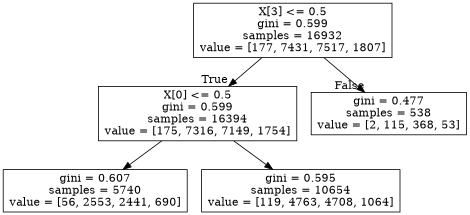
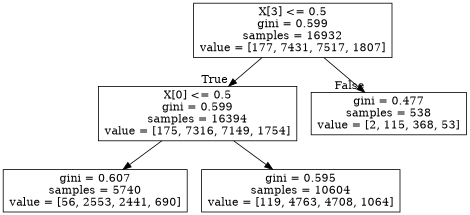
  digraph {
    node [shape=box]
    n1 [label="X[3] <= 0.5\ngini = 0.599\nsamples = 16932\nvalue = [177, 7431, 7517, 1807]"]
    n2 [label="X[0] <= 0.5\ngini = 0.599\nsamples = 16394\nvalue = [175, 7316, 7149, 1754]"]
    n3 [label="gini = 0.477\nsamples = 538\nvalue = [2, 115, 368, 53]"]
    n4 [label="gini = 0.607\nsamples = 5740\nvalue = [56, 2553, 2441, 690]"]
-   n5 [label="gini = 0.595\nsamples = 10654\nvalue = [119, 4763, 4708, 1064]"]
+   n5 [label="gini = 0.595\nsamples = 10604\nvalue = [119, 4763, 4708, 1064]"]
    n1 -> n2 [headlabel=True labelangle=45 labeldistance=2.5]
    n1 -> n3 [headlabel=False labelangle=-45 labeldistance=2.5]
    n2 -> n4
    n2 -> n5
  }
